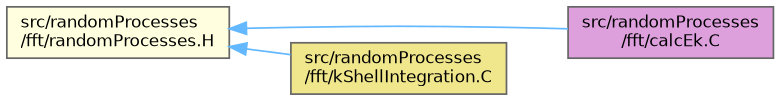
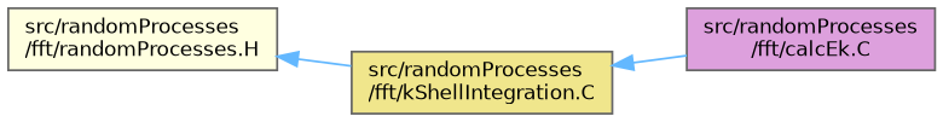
  digraph {
    rankdir=LR
    node [color=grey40 fontname=Helvetica fontsize=10 shape=box style=filled]
    edge [color=steelblue1 dir=back fontname=Helvetica fontsize=10 labelfontname=Helvetica labelfontsize=10 style=solid]
    n1 [color=gray40 fillcolor=lightyellow fontcolor=black height=0.2 label="src/randomProcesses\l/fft/randomProcesses.H" width=0.4]
    n2 [fillcolor=plum height=0.2 label="src/randomProcesses\l/fft/calcEk.C" width=0.4]
    n3 [fillcolor=khaki height=0.2 label="src/randomProcesses\l/fft/kShellIntegration.C" width=0.4]
-   n1 -> n2
+   n3 -> n2
    n1 -> n3
  }
